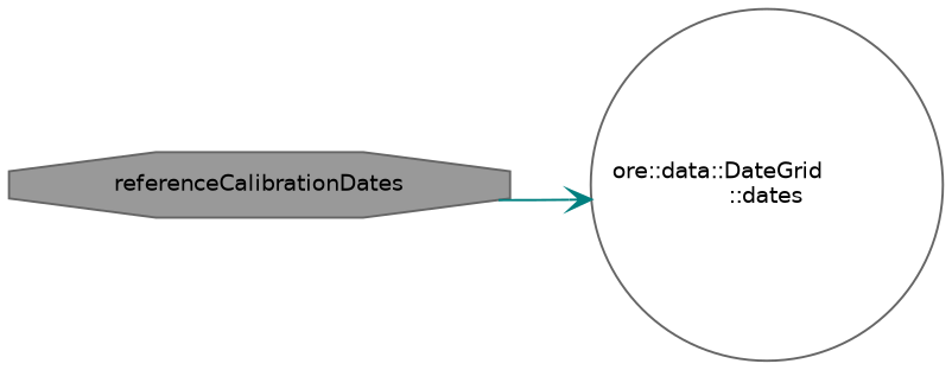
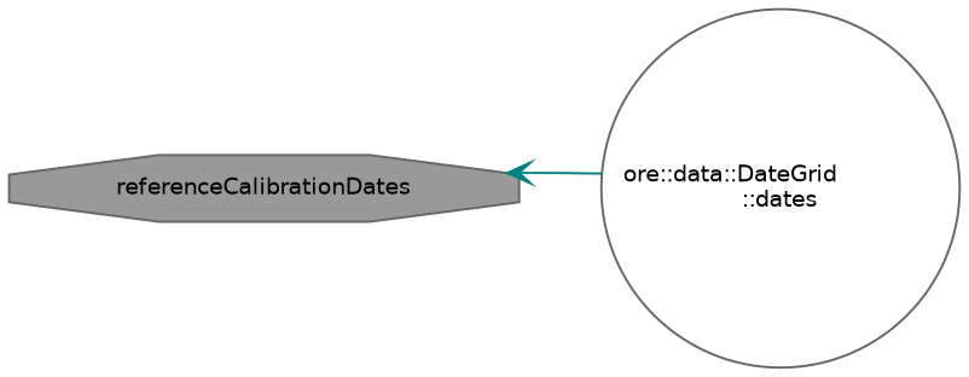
  digraph {
    rankdir=LR
    node [fontname=Helvetica fontsize=10 style=filled]
    n1 [color=gray40 fillcolor=grey60 fontcolor=black height=0.2 label=referenceCalibrationDates shape=octagon width=0.4]
    n2 [color=grey40 fillcolor=white height=0.2 label="ore::data::DateGrid\l::dates" shape=circle width=0.4]
-   n1 -> n2 [color=teal fontname=Helvetica fontsize=10 labelfontname=Helvetica labelfontsize=10 style=solid arrowhead=vee]
+   n2 -> n1 [color=teal fontname=Helvetica fontsize=10 labelfontname=Helvetica labelfontsize=10 style=solid arrowhead=vee]
  }
